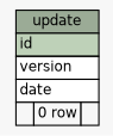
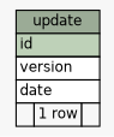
  digraph {
    bgcolor="#f7f7f7"
    fontname=Helvetica
    fontsize=11
    nodesep=0.18
    rankdir=RL
    ranksep=0.46
-   n1 [fontname=Helvetica fontsize=11 label=<     <TABLE BORDER="0" CELLBORDER="1" CELLSPACING="0" BGCOLOR="#ffffff">       <TR><TD COLSPAN="3" BGCOLOR="#9bab96" ALIGN="CENTER">update</TD></TR>       <TR><TD PORT="id" COLSPAN="3" BGCOLOR="#bed1b8" ALIGN="LEFT">id</TD></TR>       <TR><TD PORT="version" COLSPAN="3" ALIGN="LEFT">version</TD></TR>       <TR><TD PORT="date" COLSPAN="3" ALIGN="LEFT">date</TD></TR>       <TR><TD ALIGN="LEFT" BGCOLOR="#f7f7f7">  </TD><TD ALIGN="RIGHT" BGCOLOR="#f7f7f7">0 row</TD><TD ALIGN="RIGHT" BGCOLOR="#f7f7f7">  </TD></TR>     </TABLE>> shape=plaintext]
+   n1 [fontname=Helvetica fontsize=11 label=<     <TABLE BORDER="0" CELLBORDER="1" CELLSPACING="0" BGCOLOR="#ffffff">       <TR><TD COLSPAN="3" BGCOLOR="#9bab96" ALIGN="CENTER">update</TD></TR>       <TR><TD PORT="id" COLSPAN="3" BGCOLOR="#bed1b8" ALIGN="LEFT">id</TD></TR>       <TR><TD PORT="version" COLSPAN="3" ALIGN="LEFT">version</TD></TR>       <TR><TD PORT="date" COLSPAN="3" ALIGN="LEFT">date</TD></TR>       <TR><TD ALIGN="LEFT" BGCOLOR="#f7f7f7">  </TD><TD ALIGN="RIGHT" BGCOLOR="#f7f7f7">1 row</TD><TD ALIGN="RIGHT" BGCOLOR="#f7f7f7">  </TD></TR>     </TABLE>> shape=plaintext]
  }
